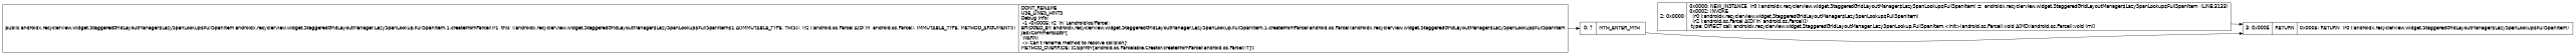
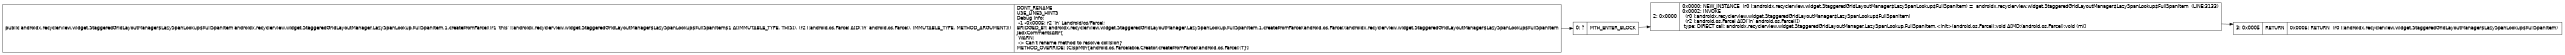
  digraph {
    fontname="DejaVu Sans"
    rankdir=LR
    node [fontname="DejaVu Sans" shape=record]
    edge [fontname="DejaVu Sans"]
-   n1 [label="{0\:\ ?|MTH_ENTER_MTH\l}"]
+   n1 [label="{0\:\ ?|MTH_ENTER_BLOCK\l}"]
    n2 [label="{2\:\ 0x0000|0x0000: NEW_INSTANCE  (r0 I:androidx.recyclerview.widget.StaggeredGridLayoutManager$LazySpanLookup$FullSpanItem) =  androidx.recyclerview.widget.StaggeredGridLayoutManager$LazySpanLookup$FullSpanItem  (LINE:3133)\l0x0002: INVOKE  \l  (r0 I:androidx.recyclerview.widget.StaggeredGridLayoutManager$LazySpanLookup$FullSpanItem)\l  (r2 I:android.os.Parcel A[D('in' android.os.Parcel)])\l type: DIRECT call: androidx.recyclerview.widget.StaggeredGridLayoutManager.LazySpanLookup.FullSpanItem.\<init\>(android.os.Parcel):void A[MD:(android.os.Parcel):void (m)]\l}"]
    n3 [label="{3\:\ 0x0005|RETURN\l|0x0005: RETURN  (r0 I:androidx.recyclerview.widget.StaggeredGridLayoutManager$LazySpanLookup$FullSpanItem) \l}"]
    n4 [label="{public androidx.recyclerview.widget.StaggeredGridLayoutManager$LazySpanLookup$FullSpanItem androidx.recyclerview.widget.StaggeredGridLayoutManager.LazySpanLookup.FullSpanItem.1.createFromParcel((r1 'this' I:androidx.recyclerview.widget.StaggeredGridLayoutManager$LazySpanLookup$FullSpanItem$1 A[IMMUTABLE_TYPE, THIS]), (r2 I:android.os.Parcel A[D('in' android.os.Parcel), IMMUTABLE_TYPE, METHOD_ARGUMENT]))  | DONT_RENAME\lUSE_LINES_HINTS\lDebug Info:\l  \-1 \-0x0005: r2 'in' Landroid\/os\/Parcel;\lBRIDGED_BY: androidx.recyclerview.widget.StaggeredGridLayoutManager.LazySpanLookup.FullSpanItem.1.createFromParcel(android.os.Parcel):androidx.recyclerview.widget.StaggeredGridLayoutManager$LazySpanLookup$FullSpanItem\lJadxCommentsAttr\{\l WARN: \l \-\> Can't rename method to resolve collision\}\lMETHOD_OVERRIDE: [ClspMth\{android.os.Parcelable.Creator.createFromParcel(android.os.Parcel):T\}]\l}"]
-   n1 -> n3
+   n1 -> n2
    n2 -> n3
    n4 -> n1
  }
